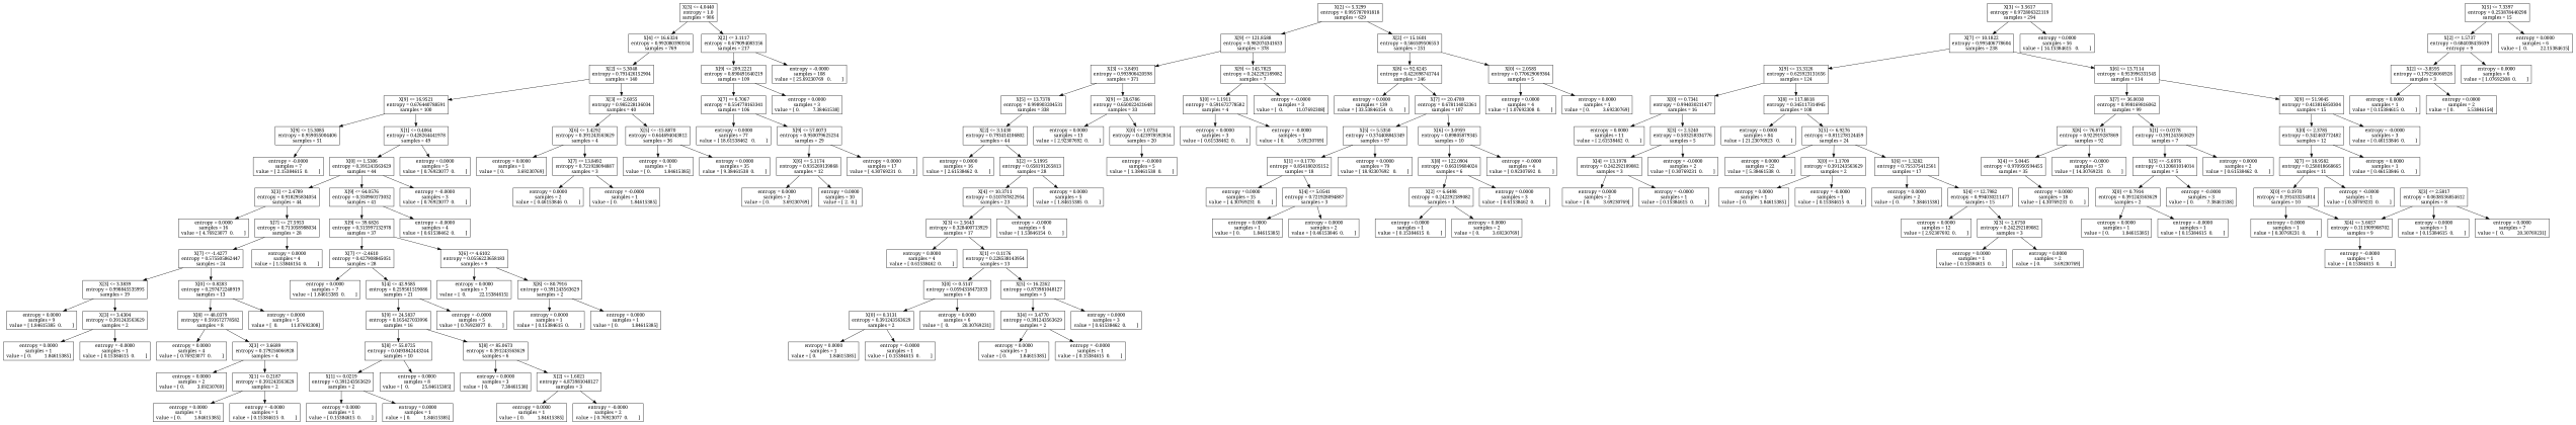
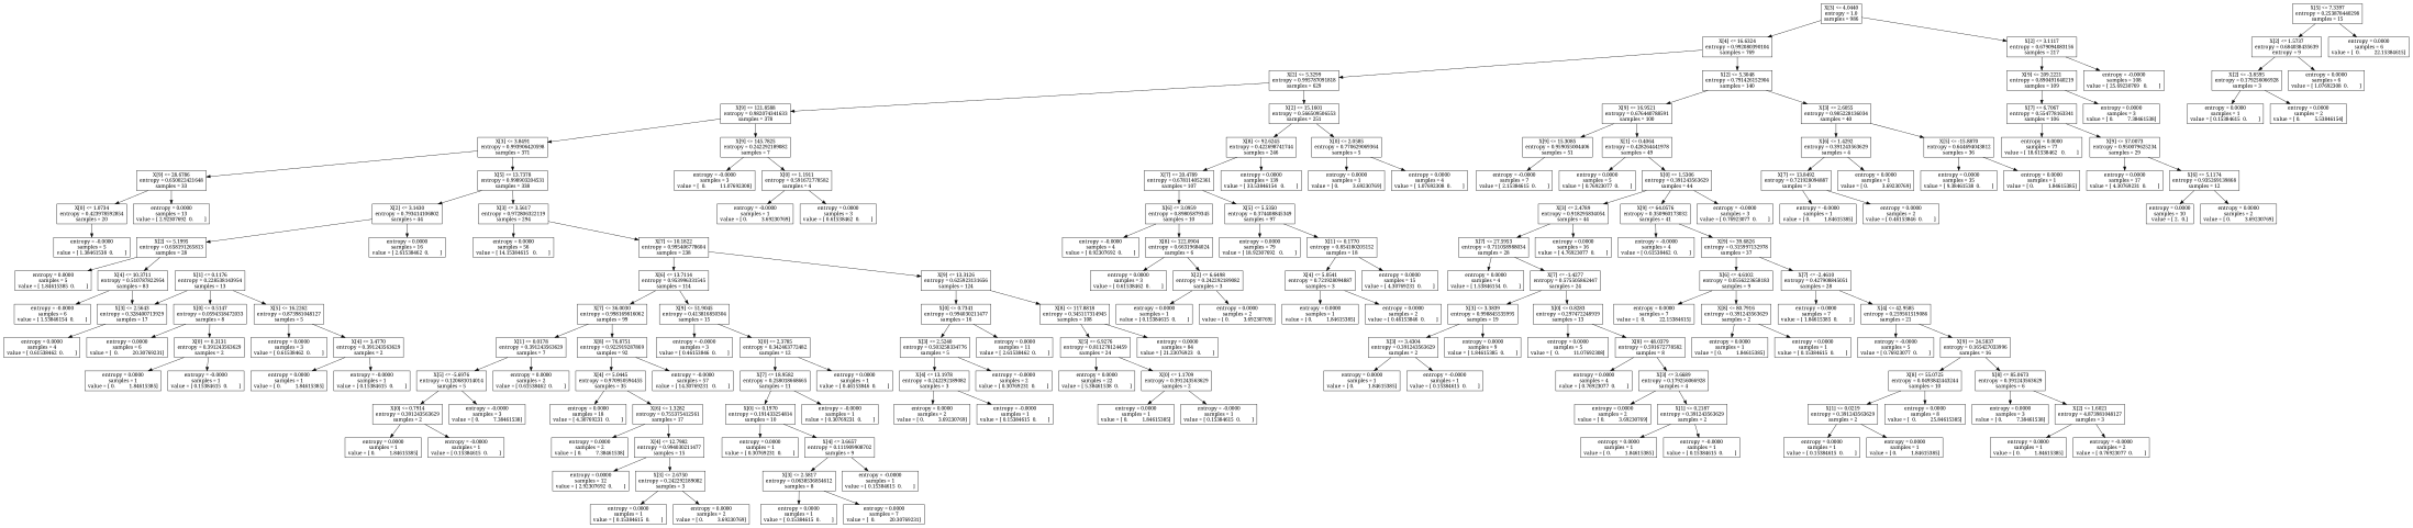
  digraph {
    fontname="Noto Serif"
    node [fontname="Noto Serif" shape=box]
    edge [fontname="Noto Serif"]
    n1 [label="X[3] <= 4.0440\nentropy = 1.0\nsamples = 986"]
    n2 [label="X[4] <= 16.6324\nentropy = 0.992080390104\nsamples = 769"]
    n3 [label="X[2] <= 3.1117\nentropy = 0.679094083156\nsamples = 217"]
    n4 [label="X[2] <= 5.3299\nentropy = 0.995787091818\nsamples = 629"]
    n5 [label="X[2] <= 5.3048\nentropy = 0.791426152904\nsamples = 140"]
    n6 [label="X[9] <= 209.2221\nentropy = 0.890491640219\nsamples = 109"]
    n7 [label="entropy = -0.0000\nsamples = 108\nvalue = [ 25.69230769   0.        ]"]
    n8 [label="X[9] <= 121.8588\nentropy = 0.982074341633\nsamples = 378"]
    n9 [label="X[2] <= 15.1601\nentropy = 0.566509506553\nsamples = 251"]
    n10 [label="X[9] <= 16.9521\nentropy = 0.676440788591\nsamples = 100"]
    n11 [label="X[3] <= 2.6055\nentropy = 0.985228136034\nsamples = 40"]
    n12 [label="X[3] <= 3.8491\nentropy = 0.993906420598\nsamples = 371"]
    n13 [label="X[9] <= 145.7825\nentropy = 0.242292189082\nsamples = 7"]
    n14 [label="X[8] <= 92.6245\nentropy = 0.422698741744\nsamples = 246"]
    n15 [label="X[0] <= 2.0585\nentropy = 0.770629069364\nsamples = 5"]
    n16 [label="X[5] <= 13.7378\nentropy = 0.998903204531\nsamples = 338"]
    n17 [label="X[9] <= 28.6786\nentropy = 0.650022421648\nsamples = 33"]
    n18 [label="X[0] <= 1.1911\nentropy = 0.591672778582\nsamples = 4"]
    n19 [label="entropy = -0.0000\nsamples = 3\nvalue = [  0.          11.07692308]"]
    n20 [label="X[3] <= 3.5617\nentropy = 0.972806322119\nsamples = 294"]
    n21 [label="X[2] <= 3.1430\nentropy = 0.793414106802\nsamples = 44"]
    n22 [label="entropy = 0.0000\nsamples = 13\nvalue = [ 2.92307692  0.        ]"]
    n23 [label="X[0] <= 1.0734\nentropy = 0.423978592854\nsamples = 20"]
    n24 [label="X[7] <= 10.1822\nentropy = 0.995406778604\nsamples = 238"]
    n25 [label="entropy = 0.0000\nsamples = 56\nvalue = [ 14.15384615   0.        ]"]
    n26 [label="entropy = 0.0000\nsamples = 16\nvalue = [ 2.61538462  0.        ]"]
    n27 [label="X[2] <= 5.1995\nentropy = 0.658191265813\nsamples = 28"]
    n28 [label="X[9] <= 13.3126\nentropy = 0.625923131656\nsamples = 124"]
    n29 [label="X[6] <= 13.7114\nentropy = 0.953996331545\nsamples = 114"]
    n30 [label="X[0] <= 0.7341\nentropy = 0.994030211477\nsamples = 16"]
    n31 [label="X[8] <= 117.8818\nentropy = 0.345117314945\nsamples = 108"]
    n32 [label="X[7] <= 36.0030\nentropy = 0.998169816062\nsamples = 99"]
    n33 [label="X[9] <= 51.9045\nentropy = 0.413816850304\nsamples = 15"]
    n34 [label="entropy = 0.0000\nsamples = 11\nvalue = [ 2.61538462  0.        ]"]
    n35 [label="X[3] <= 2.5240\nentropy = 0.503258334776\nsamples = 5"]
    n36 [label="entropy = 0.0000\nsamples = 84\nvalue = [ 21.23076923   0.        ]"]
    n37 [label="X[5] <= 6.9276\nentropy = 0.811278124459\nsamples = 24"]
    n38 [label="X[4] <= 13.1978\nentropy = 0.242292189082\nsamples = 3"]
    n39 [label="entropy = -0.0000\nsamples = 2\nvalue = [ 0.30769231  0.        ]"]
    n40 [label="entropy = 0.0000\nsamples = 2\nvalue = [ 0.          3.69230769]"]
    n41 [label="entropy = -0.0000\nsamples = 1\nvalue = [ 0.15384615  0.        ]"]
    n42 [label="entropy = 0.0000\nsamples = 22\nvalue = [ 5.38461538  0.        ]"]
    n43 [label="X[0] <= 1.1709\nentropy = 0.391243563629\nsamples = 2"]
    n44 [label="entropy = 0.0000\nsamples = 1\nvalue = [ 0.          1.84615385]"]
    n45 [label="entropy = -0.0000\nsamples = 1\nvalue = [ 0.15384615  0.        ]"]
    n46 [label="X[8] <= 76.8751\nentropy = 0.922919287869\nsamples = 92"]
    n47 [label="X[1] <= 0.0178\nentropy = 0.391243563629\nsamples = 7"]
    n48 [label="X[0] <= 2.3785\nentropy = 0.342463772482\nsamples = 12"]
    n49 [label="entropy = -0.0000\nsamples = 3\nvalue = [ 0.46153846  0.        ]"]
    n50 [label="X[4] <= 5.0445\nentropy = 0.970950594455\nsamples = 35"]
    n51 [label="entropy = -0.0000\nsamples = 57\nvalue = [ 14.30769231   0.        ]"]
    n52 [label="X[5] <= -5.6976\nentropy = 0.120681014014\nsamples = 5"]
    n53 [label="entropy = 0.0000\nsamples = 2\nvalue = [ 0.61538462  0.        ]"]
    n54 [label="entropy = 0.0000\nsamples = 18\nvalue = [ 4.30769231  0.        ]"]
    n55 [label="X[6] <= 1.3282\nentropy = 0.755375412561\nsamples = 17"]
    n56 [label="entropy = 0.0000\nsamples = 2\nvalue = [ 0.          7.38461538]"]
    n57 [label="X[4] <= 12.7982\nentropy = 0.994030211477\nsamples = 15"]
    n58 [label="entropy = 0.0000\nsamples = 12\nvalue = [ 2.92307692  0.        ]"]
    n59 [label="X[3] <= 2.6750\nentropy = 0.242292189082\nsamples = 3"]
    n60 [label="entropy = 0.0000\nsamples = 1\nvalue = [ 0.15384615  0.        ]"]
    n61 [label="entropy = 0.0000\nsamples = 2\nvalue = [ 0.          3.69230769]"]
    n62 [label="X[0] <= 0.7914\nentropy = 0.391243563629\nsamples = 2"]
    n63 [label="entropy = -0.0000\nsamples = 3\nvalue = [ 0.          7.38461538]"]
    n64 [label="entropy = 0.0000\nsamples = 1\nvalue = [ 0.          1.84615385]"]
    n65 [label="entropy = -0.0000\nsamples = 1\nvalue = [ 0.15384615  0.        ]"]
    n66 [label="X[7] <= 18.9582\nentropy = 0.258018668665\nsamples = 11"]
    n67 [label="entropy = 0.0000\nsamples = 1\nvalue = [ 0.46153846  0.        ]"]
    n68 [label="X[0] <= 0.1970\nentropy = 0.191433254814\nsamples = 10"]
    n69 [label="entropy = -0.0000\nsamples = 1\nvalue = [ 0.30769231  0.        ]"]
    n70 [label="entropy = 0.0000\nsamples = 1\nvalue = [ 0.30769231  0.        ]"]
    n71 [label="X[4] <= 3.6657\nentropy = 0.111909908702\nsamples = 9"]
    n72 [label="X[3] <= 2.5817\nentropy = 0.0638536854612\nsamples = 8"]
    n73 [label="entropy = -0.0000\nsamples = 1\nvalue = [ 0.15384615  0.        ]"]
    n74 [label="entropy = 0.0000\nsamples = 1\nvalue = [ 0.15384615  0.        ]"]
    n75 [label="entropy = 0.0000\nsamples = 7\nvalue = [  0.          20.30769231]"]
-   n76 [label="X[4] <= 10.3711\nentropy = 0.510787822954\nsamples = 23"]
+   n76 [label="X[4] <= 10.3711\nentropy = 0.510787822954\nsamples = 83"]
    n77 [label="entropy = 0.0000\nsamples = 5\nvalue = [ 1.84615385  0.        ]"]
    n78 [label="X[3] <= 2.5643\nentropy = 0.328400713929\nsamples = 17"]
    n79 [label="entropy = -0.0000\nsamples = 6\nvalue = [ 1.53846154  0.        ]"]
    n80 [label="entropy = 0.0000\nsamples = 4\nvalue = [ 0.61538462  0.        ]"]
    n81 [label="X[1] <= 0.1176\nentropy = 0.228538143954\nsamples = 13"]
    n82 [label="X[0] <= 0.5147\nentropy = 0.0594318472033\nsamples = 8"]
    n83 [label="X[5] <= 16.2262\nentropy = 0.873981048127\nsamples = 5"]
    n84 [label="X[0] <= 0.3131\nentropy = 0.391243563629\nsamples = 2"]
    n85 [label="entropy = 0.0000\nsamples = 6\nvalue = [  0.          20.30769231]"]
    n86 [label="X[4] <= 3.4770\nentropy = 0.391243563629\nsamples = 2"]
    n87 [label="entropy = 0.0000\nsamples = 3\nvalue = [ 0.61538462  0.        ]"]
    n88 [label="entropy = 0.0000\nsamples = 1\nvalue = [ 0.          1.84615385]"]
    n89 [label="entropy = -0.0000\nsamples = 1\nvalue = [ 0.15384615  0.        ]"]
    n90 [label="entropy = 0.0000\nsamples = 1\nvalue = [ 0.          1.84615385]"]
    n91 [label="entropy = -0.0000\nsamples = 1\nvalue = [ 0.15384615  0.        ]"]
    n92 [label="entropy = -0.0000\nsamples = 5\nvalue = [ 1.38461538  0.        ]"]
    n93 [label="X[5] <= 7.3397\nentropy = 0.253878440298\nsamples = 15"]
    n94 [label="X[2] <= 1.5737\nentropy = 0.684038435639\nentropy = 9"]
    n95 [label="entropy = 0.0000\nsamples = 6\nvalue = [  0.          22.15384615]"]
    n96 [label="X[2] <= -3.8595\nentropy = 0.179256066928\nsamples = 3"]
    n97 [label="entropy = 0.0000\nsamples = 6\nvalue = [ 1.07692308  0.        ]"]
    n98 [label="entropy = 0.0000\nsamples = 1\nvalue = [ 0.15384615  0.        ]"]
    n99 [label="entropy = 0.0000\nsamples = 2\nvalue = [ 0.          5.53846154]"]
    n100 [label="entropy = 0.0000\nsamples = 3\nvalue = [ 0.61538462  0.        ]"]
    n101 [label="entropy = -0.0000\nsamples = 1\nvalue = [ 0.          3.69230769]"]
    n102 [label="entropy = 0.0000\nsamples = 139\nvalue = [ 33.53846154   0.        ]"]
    n103 [label="X[7] <= 20.4789\nentropy = 0.678114052361\nsamples = 107"]
    n104 [label="entropy = 0.0000\nsamples = 4\nvalue = [ 1.07692308  0.        ]"]
    n105 [label="entropy = 0.0000\nsamples = 1\nvalue = [ 0.          3.69230769]"]
    n106 [label="X[5] <= 5.5350\nentropy = 0.374408845349\nsamples = 97"]
    n107 [label="X[6] <= 3.0959\nentropy = 0.89805879345\nsamples = 10"]
    n108 [label="X[1] <= 0.1770\nentropy = 0.854180205152\nsamples = 18"]
    n109 [label="entropy = 0.0000\nsamples = 79\nvalue = [ 18.92307692   0.        ]"]
    n110 [label="X[8] <= 122.0904\nentropy = 0.66319684024\nsamples = 6"]
    n111 [label="entropy = -0.0000\nsamples = 4\nvalue = [ 0.92307692  0.        ]"]
    n112 [label="entropy = 0.0000\nsamples = 15\nvalue = [ 4.30769231  0.        ]"]
    n113 [label="X[4] <= 5.0541\nentropy = 0.721928094887\nsamples = 3"]
    n114 [label="entropy = 0.0000\nsamples = 1\nvalue = [ 0.          1.84615385]"]
    n115 [label="entropy = 0.0000\nsamples = 2\nvalue = [ 0.46153846  0.        ]"]
    n116 [label="X[2] <= 6.6498\nentropy = 0.242292189082\nsamples = 3"]
    n117 [label="entropy = 0.0000\nsamples = 3\nvalue = [ 0.61538462  0.        ]"]
    n118 [label="entropy = 0.0000\nsamples = 1\nvalue = [ 0.15384615  0.        ]"]
    n119 [label="entropy = 0.0000\nsamples = 2\nvalue = [ 0.          3.69230769]"]
    n120 [label="X[9] <= 15.3085\nentropy = 0.959055004406\nsamples = 51"]
    n121 [label="X[1] <= 0.4064\nentropy = 0.428264441978\nsamples = 49"]
    n122 [label="X[6] <= 1.4292\nentropy = 0.391243563629\nsamples = 4"]
    n123 [label="X[5] <= -15.8870\nentropy = 0.644694043812\nsamples = 36"]
    n124 [label="entropy = -0.0000\nsamples = 7\nvalue = [ 2.15384615  0.        ]"]
    n125 [label="X[0] <= 1.5306\nentropy = 0.391243563629\nsamples = 44"]
    n126 [label="entropy = 0.0000\nsamples = 5\nvalue = [ 0.76923077  0.        ]"]
    n127 [label="X[3] <= 2.4789\nentropy = 0.918295834054\nsamples = 44"]
    n128 [label="entropy = 0.0000\nsamples = 16\nvalue = [ 4.76923077  0.        ]"]
    n129 [label="X[7] <= 27.5953\nentropy = 0.711058988034\nsamples = 28"]
    n130 [label="X[7] <= -1.4277\nentropy = 0.575505862447\nsamples = 24"]
    n131 [label="entropy = 0.0000\nsamples = 4\nvalue = [ 1.53846154  0.        ]"]
    n132 [label="X[3] <= 3.3839\nentropy = 0.998845535995\nsamples = 19"]
    n133 [label="X[0] <= 0.8283\nentropy = 0.297472248919\nsamples = 13"]
    n134 [label="entropy = 0.0000\nsamples = 9\nvalue = [ 1.84615385  0.        ]"]
    n135 [label="X[3] <= 3.4304\nentropy = 0.391243563629\nsamples = 2"]
    n136 [label="X[8] <= 48.0379\nentropy = 0.591672778582\nsamples = 8"]
    n137 [label="entropy = 0.0000\nsamples = 5\nvalue = [  0.          11.07692308]"]
    n138 [label="entropy = 0.0000\nsamples = 1\nvalue = [ 0.          1.84615385]"]
    n139 [label="entropy = -0.0000\nsamples = 1\nvalue = [ 0.15384615  0.        ]"]
    n140 [label="entropy = 0.0000\nsamples = 4\nvalue = [ 0.76923077  0.        ]"]
    n141 [label="X[3] <= 3.6689\nentropy = 0.179256066928\nsamples = 4"]
    n142 [label="entropy = 0.0000\nsamples = 2\nvalue = [ 0.          3.69230769]"]
    n143 [label="X[1] <= 0.2187\nentropy = 0.391243563629\nsamples = 2"]
    n144 [label="entropy = 0.0000\nsamples = 1\nvalue = [ 0.          1.84615385]"]
    n145 [label="entropy = -0.0000\nsamples = 1\nvalue = [ 0.15384615  0.        ]"]
    n146 [label="X[9] <= 64.0576\nentropy = 0.350960173032\nsamples = 41"]
    n147 [label="entropy = -0.0000\nsamples = 3\nvalue = [ 0.76923077  0.        ]"]
    n148 [label="X[9] <= 39.6826\nentropy = 0.315997132978\nsamples = 37"]
    n149 [label="entropy = -0.0000\nsamples = 4\nvalue = [ 0.61538462  0.        ]"]
    n150 [label="X[7] <= -2.4610\nentropy = 0.427908845051\nsamples = 28"]
    n151 [label="X[6] <= 4.6102\nentropy = 0.0556223658183\nsamples = 9"]
    n152 [label="entropy = 0.0000\nsamples = 7\nvalue = [ 1.84615385  0.        ]"]
    n153 [label="X[4] <= 42.9585\nentropy = 0.259561519086\nsamples = 21"]
    n154 [label="entropy = 0.0000\nsamples = 7\nvalue = [  0.          22.15384615]"]
    n155 [label="X[8] <= 80.7916\nentropy = 0.391243563629\nsamples = 2"]
    n156 [label="X[9] <= 24.5837\nentropy = 0.165427033996\nsamples = 16"]
    n157 [label="entropy = -0.0000\nsamples = 5\nvalue = [ 0.76923077  0.        ]"]
    n158 [label="X[8] <= 55.0725\nentropy = 0.0493842443244\nsamples = 10"]
    n159 [label="X[8] <= 85.0673\nentropy = 0.391243563629\nsamples = 6"]
    n160 [label="X[1] <= 0.0219\nentropy = 0.391243563629\nsamples = 2"]
    n161 [label="entropy = 0.0000\nsamples = 8\nvalue = [  0.          25.84615385]"]
    n162 [label="entropy = 0.0000\nsamples = 3\nvalue = [ 0.          7.38461538]"]
    n163 [label="X[2] <= 1.6021\nentropy = 4.873981048127\nsamples = 3"]
    n164 [label="entropy = 0.0000\nsamples = 1\nvalue = [ 0.15384615  0.        ]"]
    n165 [label="entropy = 0.0000\nsamples = 1\nvalue = [ 0.          1.84615385]"]
    n166 [label="entropy = 0.0000\nsamples = 1\nvalue = [ 0.          1.84615385]"]
    n167 [label="entropy = -0.0000\nsamples = 2\nvalue = [ 0.76923077  0.        ]"]
    n168 [label="entropy = 0.0000\nsamples = 1\nvalue = [ 0.15384615  0.        ]"]
    n169 [label="entropy = 0.0000\nsamples = 1\nvalue = [ 0.          1.84615385]"]
    n170 [label="entropy = 0.0000\nsamples = 1\nvalue = [ 0.          3.69230769]"]
    n171 [label="X[7] <= 13.8492\nentropy = 0.721928094887\nsamples = 3"]
    n172 [label="entropy = 0.0000\nsamples = 1\nvalue = [ 0.          1.84615385]"]
    n173 [label="entropy = 0.0000\nsamples = 35\nvalue = [ 9.38461538  0.        ]"]
    n174 [label="entropy = 0.0000\nsamples = 2\nvalue = [ 0.46153846  0.        ]"]
    n175 [label="entropy = -0.0000\nsamples = 1\nvalue = [ 0.          1.84615385]"]
    n176 [label="X[7] <= 6.7067\nentropy = 0.554778163341\nsamples = 106"]
    n177 [label="entropy = 0.0000\nsamples = 3\nvalue = [ 0.          7.38461538]"]
    n178 [label="entropy = 0.0000\nsamples = 77\nvalue = [ 18.61538462   0.        ]"]
    n179 [label="X[9] <= 57.0073\nentropy = 0.950079625234\nsamples = 29"]
    n180 [label="X[6] <= 5.1174\nentropy = 0.935269139868\nsamples = 12"]
    n181 [label="entropy = 0.0000\nsamples = 17\nvalue = [ 4.30769231  0.        ]"]
    n182 [label="entropy = 0.0000\nsamples = 2\nvalue = [ 0.          3.69230769]"]
    n183 [label="entropy = 0.0000\nsamples = 10\nvalue = [ 2.  0.]"]
    n1 -> n2
    n1 -> n3
+   n2 -> n4
    n2 -> n5
    n3 -> n6
    n3 -> n7
    n4 -> n8
    n4 -> n9
    n5 -> n10
    n5 -> n11
    n6 -> n176
    n6 -> n177
    n8 -> n12
    n8 -> n13
    n9 -> n14
    n9 -> n15
    n10 -> n120
    n10 -> n121
    n11 -> n122
    n11 -> n123
    n12 -> n16
    n12 -> n17
    n13 -> n18
    n13 -> n19
    n14 -> n102
    n14 -> n103
    n15 -> n104
    n15 -> n105
+   n16 -> n20
    n16 -> n21
    n17 -> n22
    n17 -> n23
    n18 -> n100
    n18 -> n101
    n20 -> n24
    n20 -> n25
    n21 -> n26
    n21 -> n27
    n23 -> n92
    n24 -> n28
    n24 -> n29
    n27 -> n76
    n27 -> n77
    n28 -> n30
    n28 -> n31
    n29 -> n32
    n29 -> n33
    n30 -> n34
    n30 -> n35
    n31 -> n36
    n31 -> n37
    n32 -> n46
    n32 -> n47
    n33 -> n48
    n33 -> n49
    n35 -> n38
    n35 -> n39
    n37 -> n42
    n37 -> n43
    n38 -> n40
    n38 -> n41
    n43 -> n44
    n43 -> n45
    n46 -> n50
    n46 -> n51
    n47 -> n52
    n47 -> n53
    n48 -> n66
    n48 -> n67
    n50 -> n54
-   n37 -> n55
+   n50 -> n55
    n52 -> n62
    n52 -> n63
    n55 -> n56
    n55 -> n57
    n57 -> n58
    n57 -> n59
    n59 -> n60
    n59 -> n61
    n62 -> n64
    n62 -> n65
    n66 -> n68
    n66 -> n69
    n68 -> n70
    n68 -> n71
-   n72 -> n71
+   n71 -> n72
    n71 -> n73
    n72 -> n74
    n72 -> n75
    n76 -> n78
    n76 -> n79
    n78 -> n80
-   n78 -> n81
+   n81 -> n78
    n81 -> n82
    n81 -> n83
    n82 -> n84
    n82 -> n85
    n83 -> n86
    n83 -> n87
    n84 -> n88
    n84 -> n89
    n86 -> n90
    n86 -> n91
    n93 -> n94
    n93 -> n95
    n94 -> n96
    n94 -> n97
    n96 -> n98
    n96 -> n99
    n103 -> n106
    n103 -> n107
    n106 -> n108
    n106 -> n109
    n107 -> n110
    n107 -> n111
    n108 -> n112
    n108 -> n113
    n110 -> n116
    n110 -> n117
    n113 -> n114
    n113 -> n115
    n116 -> n118
    n116 -> n119
    n120 -> n124
    n121 -> n125
    n121 -> n126
    n122 -> n170
    n122 -> n171
    n123 -> n172
    n123 -> n173
    n125 -> n127
    n125 -> n146
    n125 -> n147
    n127 -> n128
    n127 -> n129
    n129 -> n130
    n129 -> n131
    n130 -> n132
    n130 -> n133
    n132 -> n134
    n132 -> n135
    n133 -> n136
    n133 -> n137
    n135 -> n138
    n135 -> n139
    n136 -> n140
    n136 -> n141
    n141 -> n142
    n141 -> n143
    n143 -> n144
    n143 -> n145
    n146 -> n148
    n146 -> n149
    n148 -> n150
    n148 -> n151
    n150 -> n152
    n150 -> n153
    n151 -> n154
    n151 -> n155
    n153 -> n156
    n153 -> n157
    n155 -> n168
    n155 -> n169
    n156 -> n158
    n156 -> n159
    n158 -> n160
    n158 -> n161
    n159 -> n162
    n159 -> n163
    n160 -> n164
    n160 -> n165
    n163 -> n166
    n163 -> n167
    n171 -> n174
    n171 -> n175
    n176 -> n178
    n176 -> n179
    n179 -> n180
    n179 -> n181
    n180 -> n182
    n180 -> n183
  }
